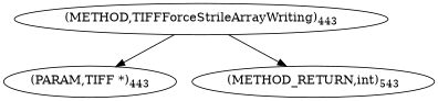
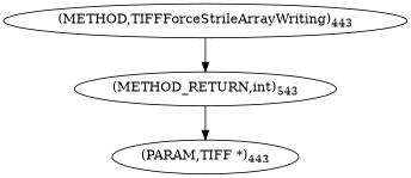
  digraph {
    n1 [label=<(METHOD,TIFFForceStrileArrayWriting)<SUB>443</SUB>>]
    n2 [label=<(PARAM,TIFF *)<SUB>443</SUB>>]
    n3 [label=<(METHOD_RETURN,int)<SUB>543</SUB>>]
-   n1 -> n2
+   n3 -> n2
    n1 -> n3
  }
